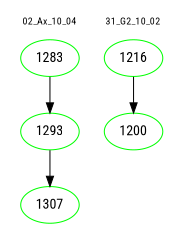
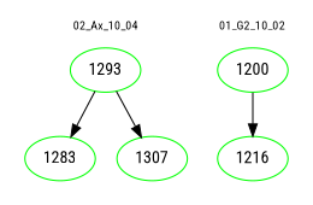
  digraph {
    fontname="Roboto Condensed"
    node [color=green fontname="Roboto Condensed"]
    edge [color=black fontname="Roboto Condensed"]
    n1 [label=1283]
    n2 [label=1293]
    n3 [label=1307]
    n4 [label=1200]
    n5 [label=1216]
    subgraph cluster_1 {
      color=white
      fontsize=10
      label="02_Ax_10_04"
      n1
      n2
      n3
    }
    subgraph cluster_2 {
      color=white
      fontsize=10
-     label="31_G2_10_02"
+     label="01_G2_10_02"
      n4
      n5
    }
-   n1 -> n2
+   n2 -> n1
    n2 -> n3
-   n5 -> n4
+   n4 -> n5
  }
